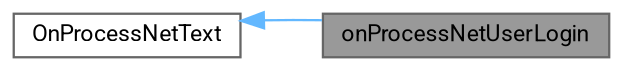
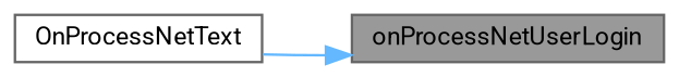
  digraph {
    rankdir=RL
    fontname=Roboto
    node [fontname=Roboto fontsize=10 shape=box style=filled]
    n1 [color=gray40 fillcolor=grey60 fontcolor=black height=0.2 label=onProcessNetUserLogin width=0.4]
    n2 [color=grey40 fillcolor=white height=0.2 label=OnProcessNetText width=0.4]
-   n2 -> n1 [color=steelblue1 dir=back fontname=Roboto fontsize=10 labelfontname=Helvetica labelfontsize=10 style=solid]
+   n1 -> n2 [color=steelblue1 dir=back fontname=Roboto fontsize=10 labelfontname=Helvetica labelfontsize=10 style=solid]
  }
